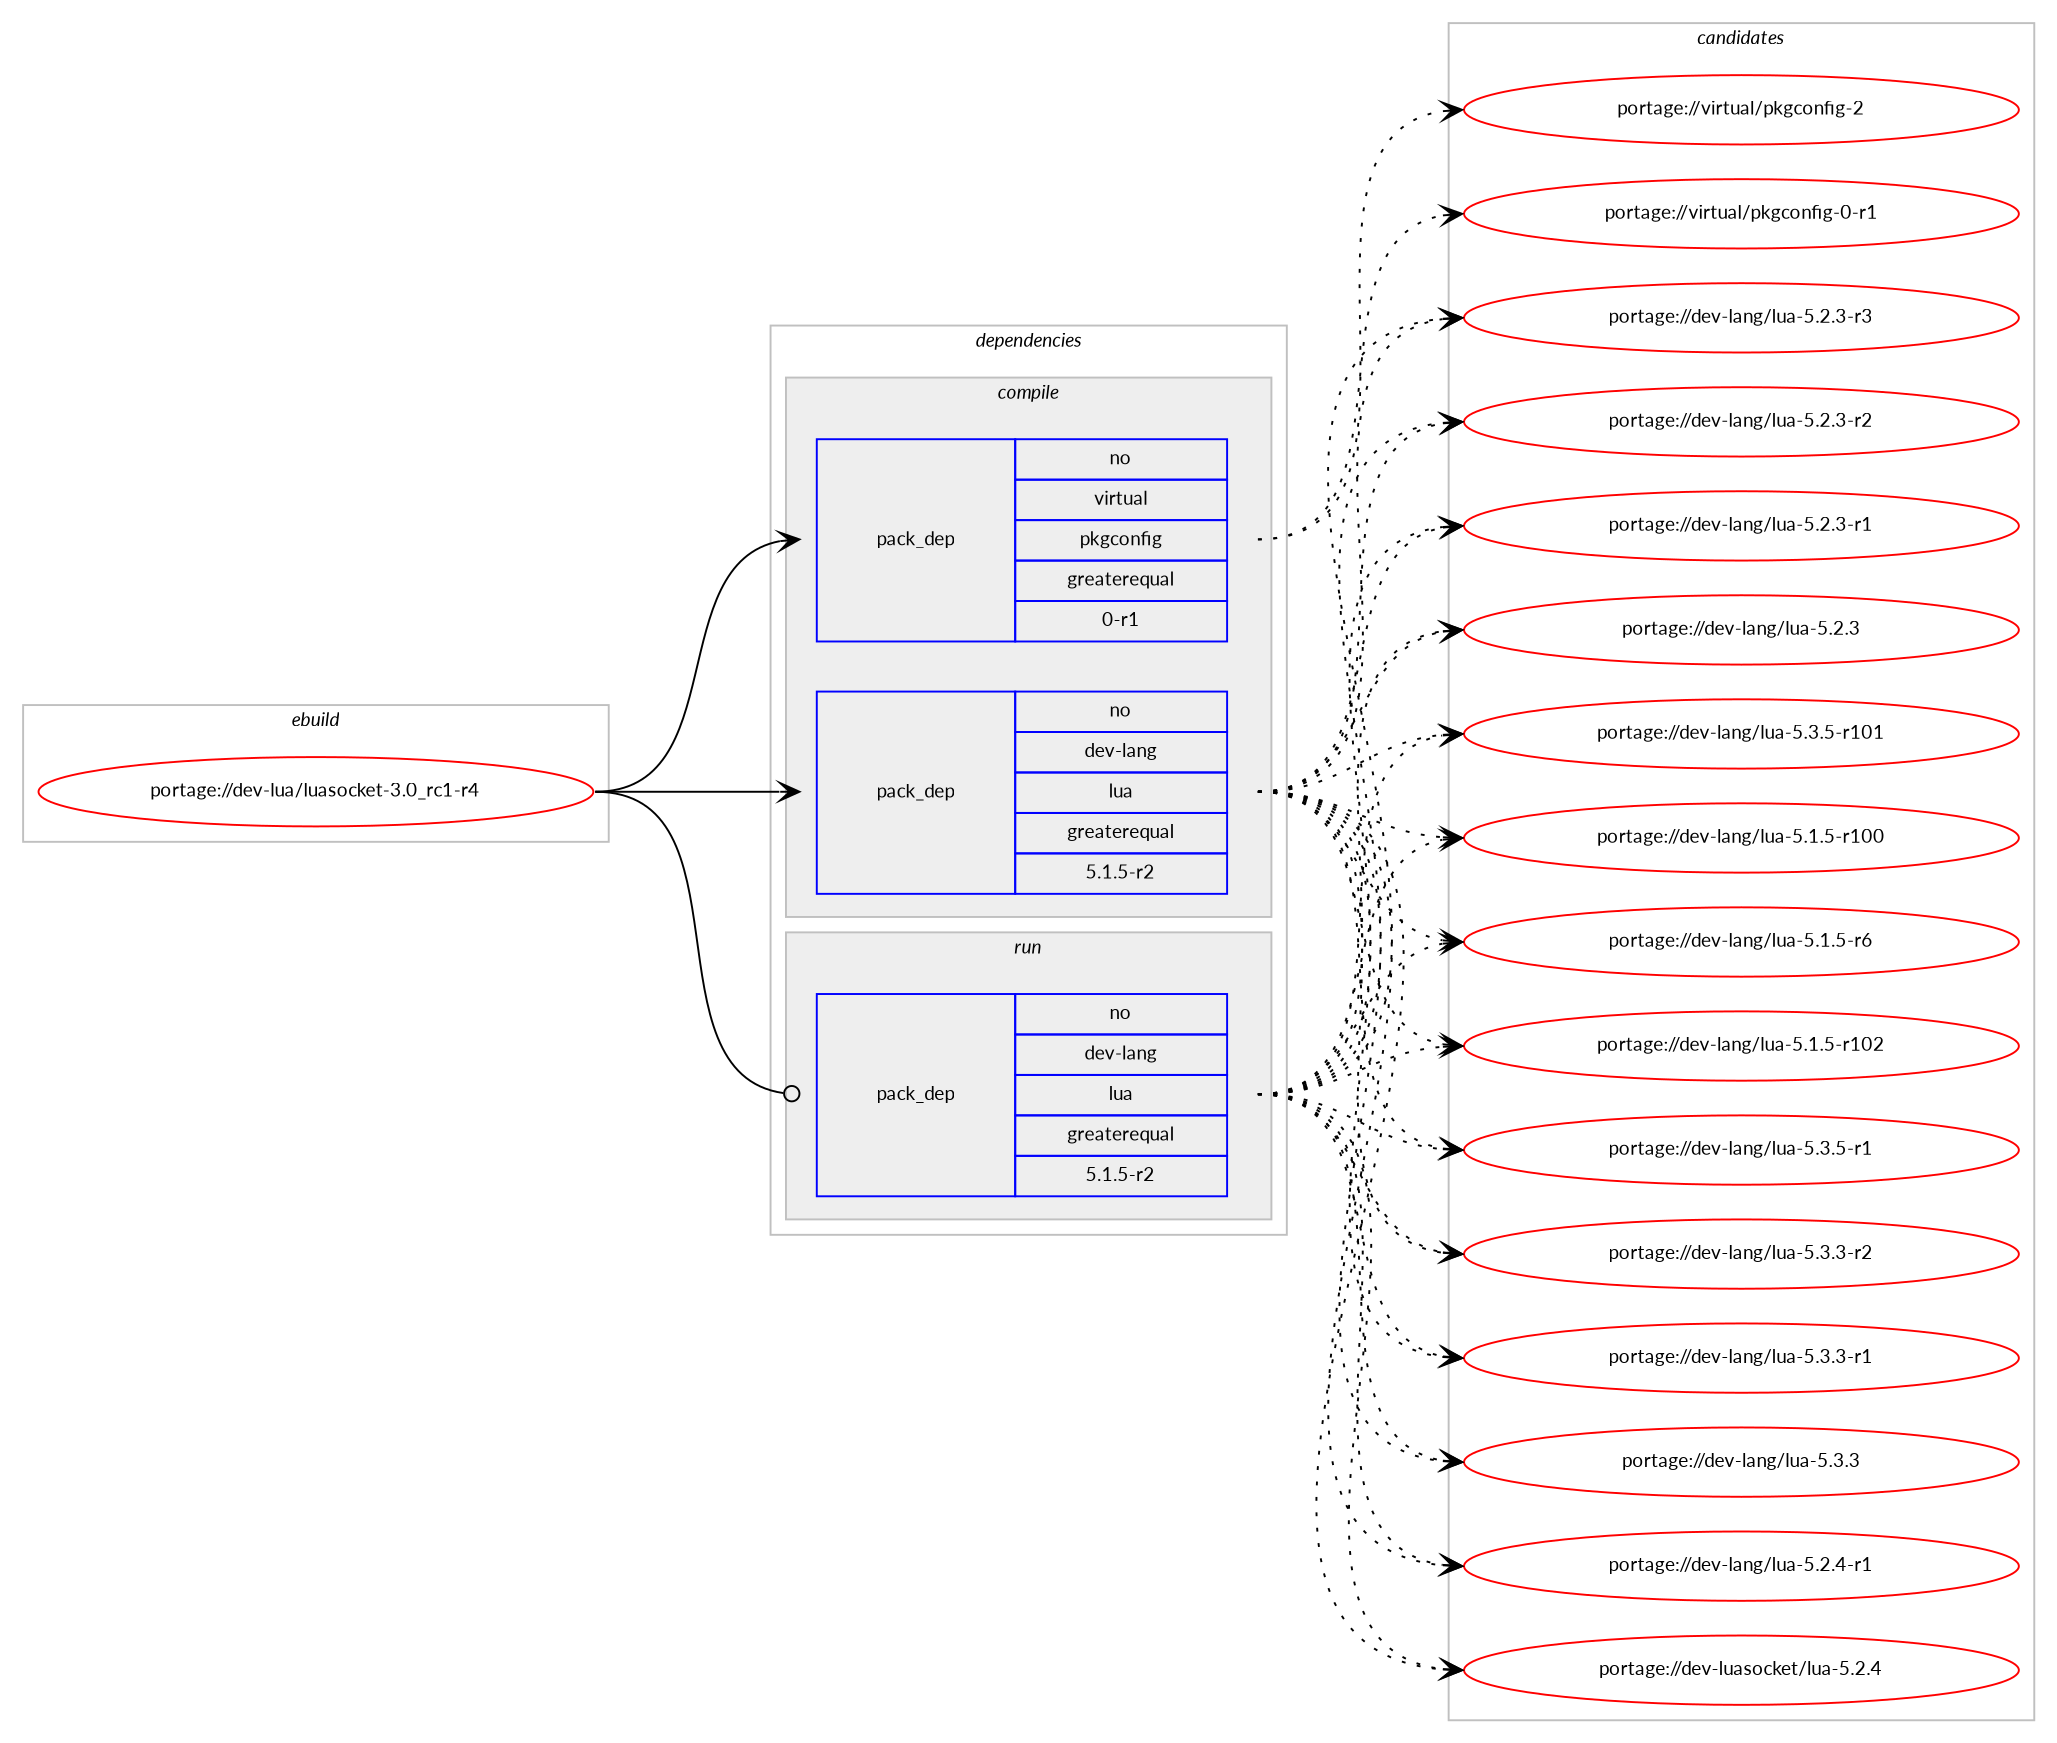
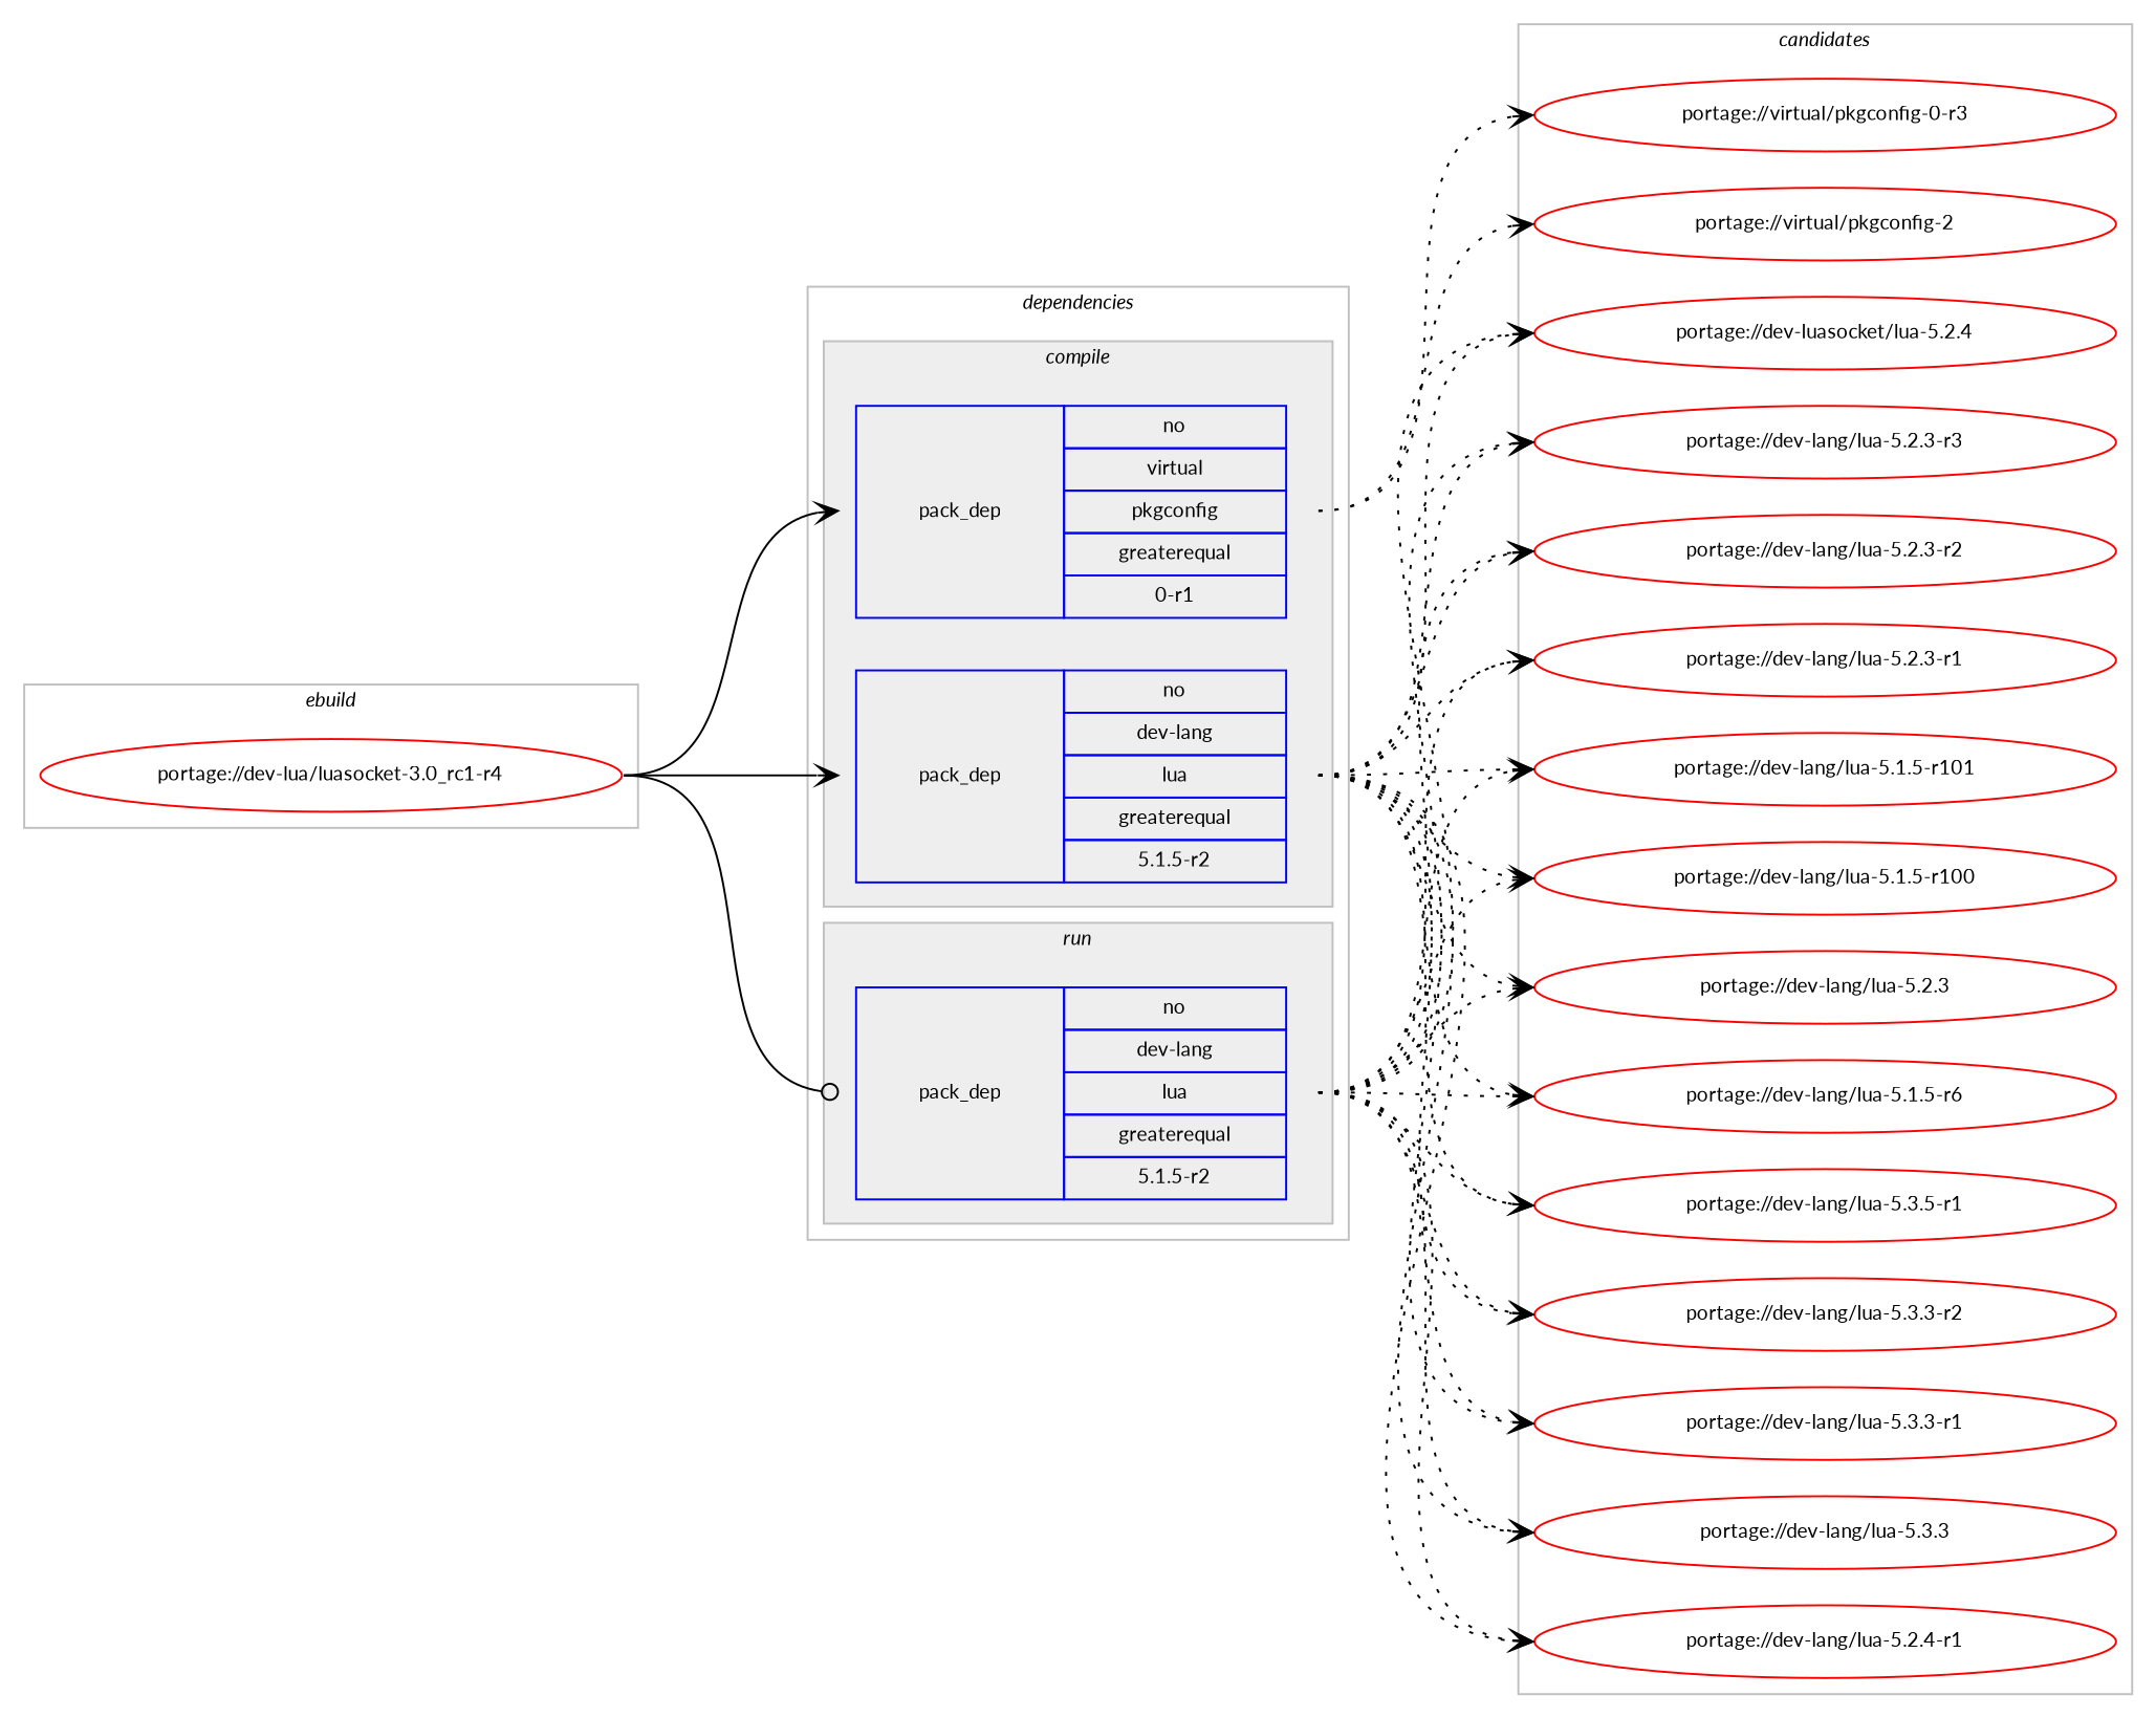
  digraph {
    compound=true
    concentrate=true
    fontname=Lato
    fontsize=10
    newrank=true
    rankdir=LR
    ranksep=1.5
    node [color=red fontname=Lato fontsize=10]
    edge [arrowhead=vee fontname=Lato headport=w style=dotted tailport=e weight=100]
    n1 [label="portage://dev-lua/luasocket-3.0_rc1-r4" width=4]
    n2 [color=blue label=<<TABLE BORDER="0" CELLBORDER="1" CELLSPACING="0" CELLPADDING="4" WIDTH="220"><TR><TD ROWSPAN="6" CELLPADDING="30">pack_dep</TD></TR><TR><TD WIDTH="110">no</TD></TR><TR><TD>dev-lang</TD></TR><TR><TD>lua</TD></TR><TR><TD>greaterequal</TD></TR><TR><TD>5.1.5-r2</TD></TR></TABLE>> shape=none]
    n3 [color=blue label=<<TABLE BORDER="0" CELLBORDER="1" CELLSPACING="0" CELLPADDING="4" WIDTH="220"><TR><TD ROWSPAN="6" CELLPADDING="30">pack_dep</TD></TR><TR><TD WIDTH="110">no</TD></TR><TR><TD>virtual</TD></TR><TR><TD>pkgconfig</TD></TR><TR><TD>greaterequal</TD></TR><TR><TD>0-r1</TD></TR></TABLE>> shape=none]
    n4 [color=blue label=<<TABLE BORDER="0" CELLBORDER="1" CELLSPACING="0" CELLPADDING="4" WIDTH="220"><TR><TD ROWSPAN="6" CELLPADDING="30">pack_dep</TD></TR><TR><TD WIDTH="110">no</TD></TR><TR><TD>dev-lang</TD></TR><TR><TD>lua</TD></TR><TR><TD>greaterequal</TD></TR><TR><TD>5.1.5-r2</TD></TR></TABLE>> shape=none]
    n5 [label="portage://dev-lang/lua-5.3.5-r1" width=4]
    n6 [label="portage://dev-lang/lua-5.3.3-r2" width=4]
    n7 [label="portage://dev-lang/lua-5.3.3-r1" width=4]
    n8 [label="portage://dev-lang/lua-5.3.3" width=4]
    n9 [label="portage://dev-lang/lua-5.2.4-r1" width=4]
    n10 [label="portage://dev-luasocket/lua-5.2.4" width=4]
    n11 [label="portage://dev-lang/lua-5.2.3-r3" width=4]
    n12 [label="portage://dev-lang/lua-5.2.3-r2" width=4]
    n13 [label="portage://dev-lang/lua-5.2.3-r1" width=4]
    n14 [label="portage://dev-lang/lua-5.2.3" width=4]
    n15 [label="portage://dev-lang/lua-5.1.5-r6" width=4]
-   n16 [label="portage://dev-lang/lua-5.1.5-r102" width=4]
-   n17 [label="portage://dev-lang/lua-5.3.5-r101" width=4]
+   n17 [label="portage://dev-lang/lua-5.1.5-r101" width=4]
    n18 [label="portage://dev-lang/lua-5.1.5-r100" width=4]
    n19 [label="portage://virtual/pkgconfig-2" width=4]
-   n20 [label="portage://virtual/pkgconfig-0-r1" width=4]
+   n20 [label="portage://virtual/pkgconfig-0-r3" width=4]
    subgraph cluster_1 {
      color=gray
      label=<<i>ebuild</i>>
      n1
    }
    subgraph cluster_2 {
      color=gray
      label=<<i>dependencies</i>>
      subgraph cluster_3 {
        color=gray
        fillcolor="#eeeeee"
        label=<<i>compile</i>>
        style=filled
        subgraph sub_4 {
          color=gray
          fillcolor="#eeeeee"
          label=<<i>compile</i>>
          style=filled
          n2
        }
        subgraph sub_5 {
          color=gray
          fillcolor="#eeeeee"
          label=<<i>compile</i>>
          style=filled
          n3
        }
      }
      subgraph cluster_6 {
        color=gray
        fillcolor="#eeeeee"
        label=<<i>compile and run</i>>
        style=filled
      }
      subgraph cluster_7 {
        color=gray
        fillcolor="#eeeeee"
        label=<<i>run</i>>
        style=filled
        subgraph sub_8 {
          color=gray
          fillcolor="#eeeeee"
          label=<<i>run</i>>
          style=filled
          n4
        }
      }
    }
    subgraph cluster_9 {
      color=gray
      label=<<i>candidates</i>>
      rank=same
      subgraph sub_10 {
        color=black
        label=<<i>candidates</i>>
        nodesep=1
        rank=same
        n5
        n6
        n7
        n8
        n9
        n10
        n11
        n12
        n13
        n14
        n15
-       n16
        n17
        n18
      }
      subgraph sub_11 {
        color=black
        label=<<i>candidates</i>>
        nodesep=1
        rank=same
        n19
        n20
      }
      subgraph sub_12 {
        color=black
        label=<<i>candidates</i>>
        nodesep=1
        rank=same
        n5
        n6
        n7
        n8
        n9
        n10
        n11
        n12
        n13
        n14
        n15
-       n16
        n17
        n18
      }
    }
    n1 -> n2 [style=solid weight=20]
    n1 -> n3 [style=solid weight=20]
    n1 -> n4 [arrowhead=odot style=solid weight=20]
    n2 -> n5
    n2 -> n6
    n2 -> n7
    n2 -> n8
    n2 -> n9
    n2 -> n10
    n2 -> n11
    n2 -> n12
    n2 -> n13
    n2 -> n14
    n2 -> n15
-   n2 -> n16
    n2 -> n17
    n2 -> n18
    n3 -> n19
    n3 -> n20
    n4 -> n5
    n4 -> n6
    n4 -> n7
    n4 -> n8
    n4 -> n9
    n4 -> n10
    n4 -> n11
    n4 -> n12
    n4 -> n13
    n4 -> n14
    n4 -> n15
-   n4 -> n16
    n4 -> n17
    n4 -> n18
  }
